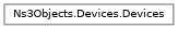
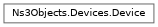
  digraph {
    rankdir=TB
-   n1 [color=grey40 fillcolor=white fontname=Helvetica fontsize=10 height=0.2 label="Ns3Objects.Devices.Devices" shape=box style=filled width=0.4]
+   n1 [color=grey40 fillcolor=white fontname=Helvetica fontsize=10 height=0.2 label="Ns3Objects.Devices.Device" shape=box style=filled width=0.4]
  }
